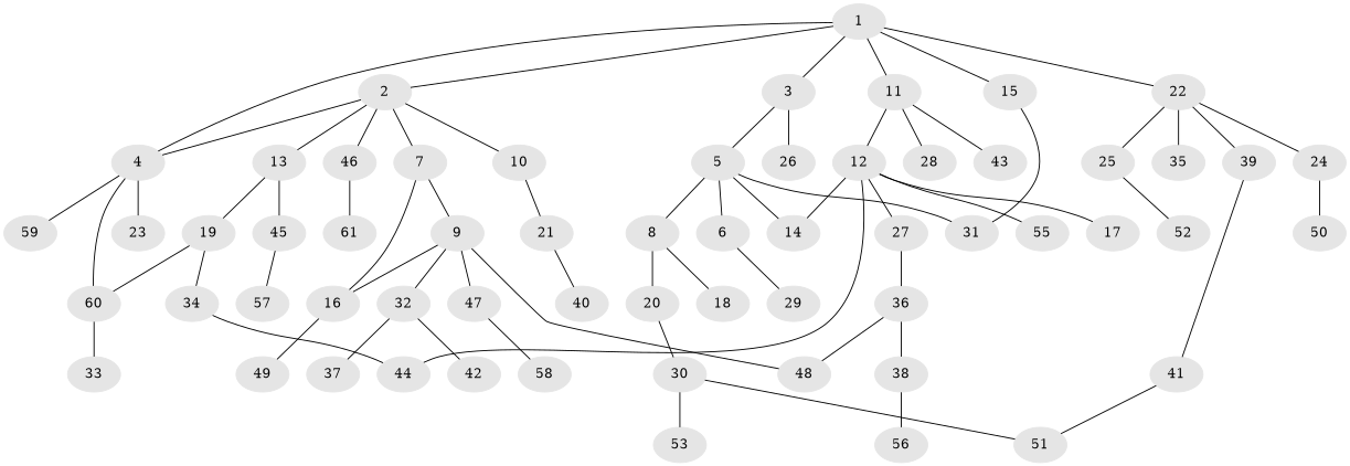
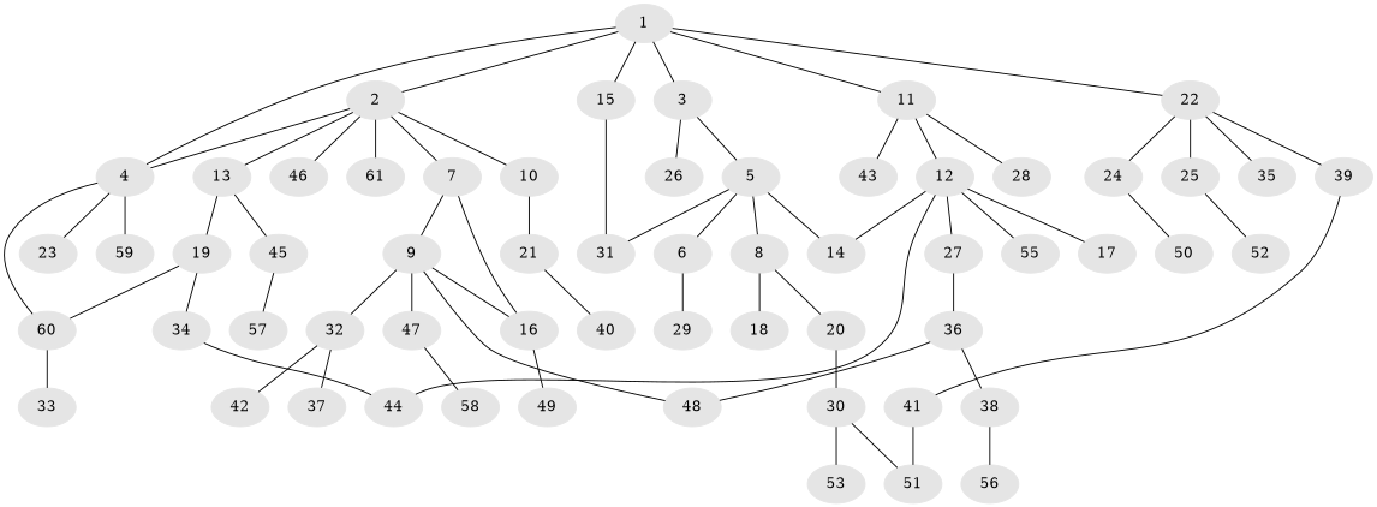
  graph {
    node [color=gray90 style=filled]
    1
    2
    3
    4
    11
    15
    22
    7
    10
    13
    46
    5
    26
    23
    59
    60
    12
    28
    43
    31
    24
    25
    35
    39
    9
    16
    21
    19
    45
    61
    6
    8
    14
    33
    29
    18
    20
    32
    47
    48
    49
    30
    37
    42
    58
    40
    17
    27
    44
    55
    36
    34
    57
    51
    53
    50
    52
    41
    38
    56
    1 -- 2
    1 -- 3
    1 -- 4
    1 -- 11
    1 -- 15
    1 -- 22
    2 -- 4
    2 -- 7
    2 -- 10
    2 -- 13
    2 -- 46
    3 -- 5
    3 -- 26
    4 -- 23
    4 -- 59
    4 -- 60
    11 -- 12
    11 -- 28
    11 -- 43
    15 -- 31
    22 -- 24
    22 -- 25
    22 -- 35
    22 -- 39
    7 -- 9
    7 -- 16
    10 -- 21
    13 -- 19
    13 -- 45
-   46 -- 61
+   2 -- 61
    5 -- 31
    5 -- 6
    5 -- 8
    5 -- 14
    60 -- 33
    12 -- 14
    12 -- 17
    12 -- 27
    12 -- 44
    12 -- 55
    24 -- 50
    25 -- 52
    39 -- 41
    9 -- 16
    9 -- 32
    9 -- 47
    9 -- 48
    16 -- 49
    21 -- 40
    19 -- 60
    19 -- 34
    45 -- 57
    6 -- 29
    8 -- 18
    8 -- 20
    20 -- 30
    32 -- 37
    32 -- 42
    47 -- 58
    30 -- 51
    30 -- 53
    27 -- 36
    36 -- 48
    36 -- 38
    34 -- 44
    41 -- 51
    38 -- 56
  }
